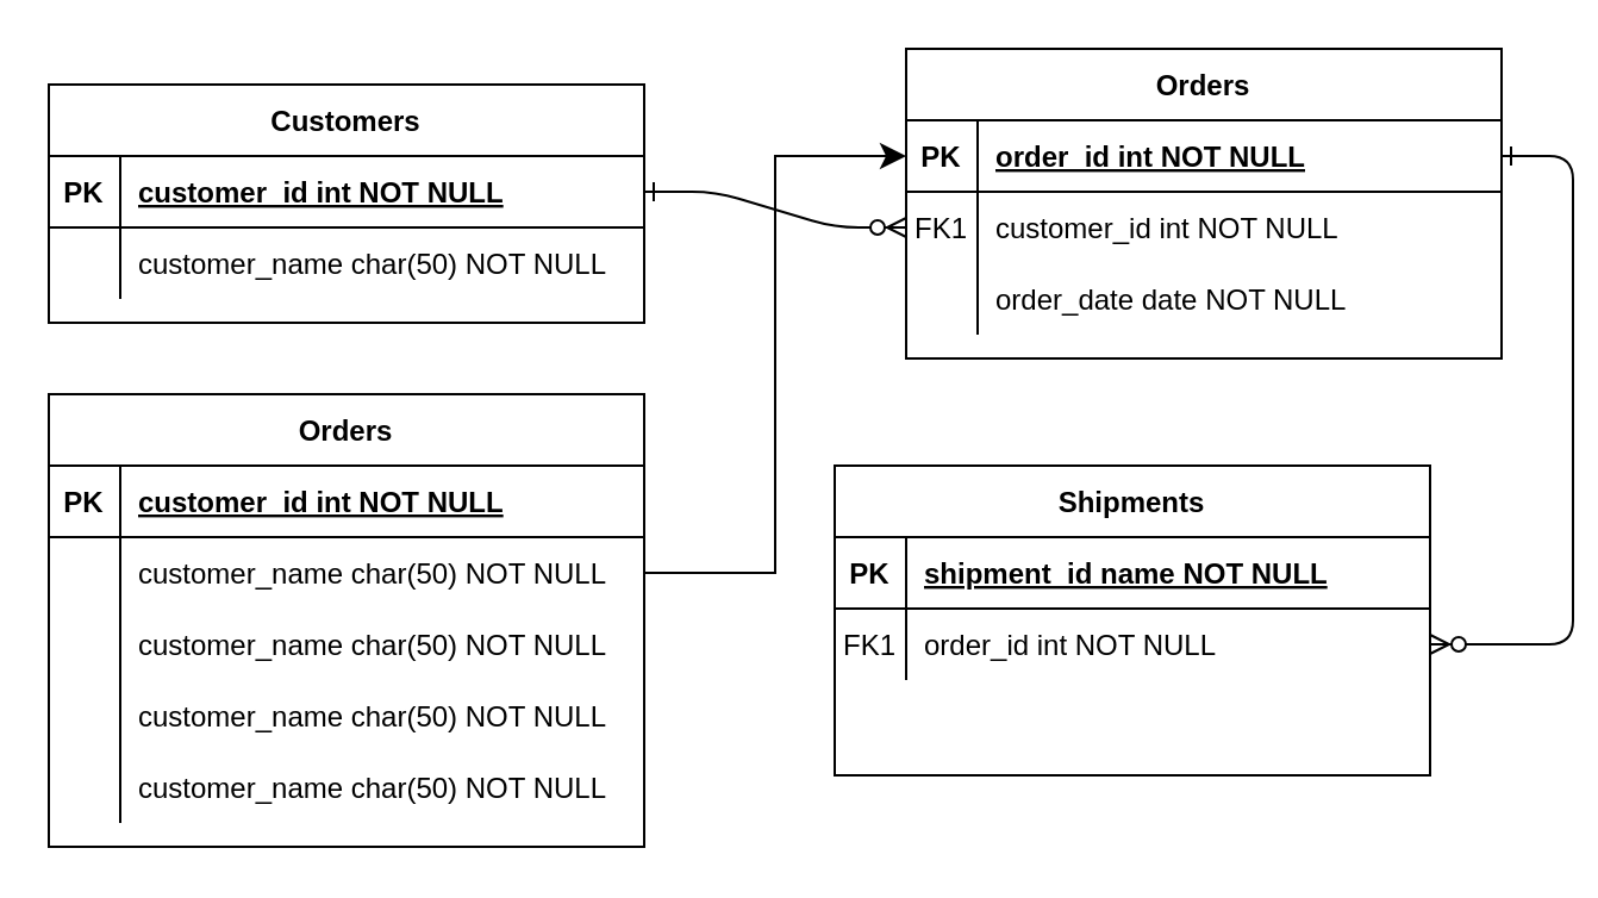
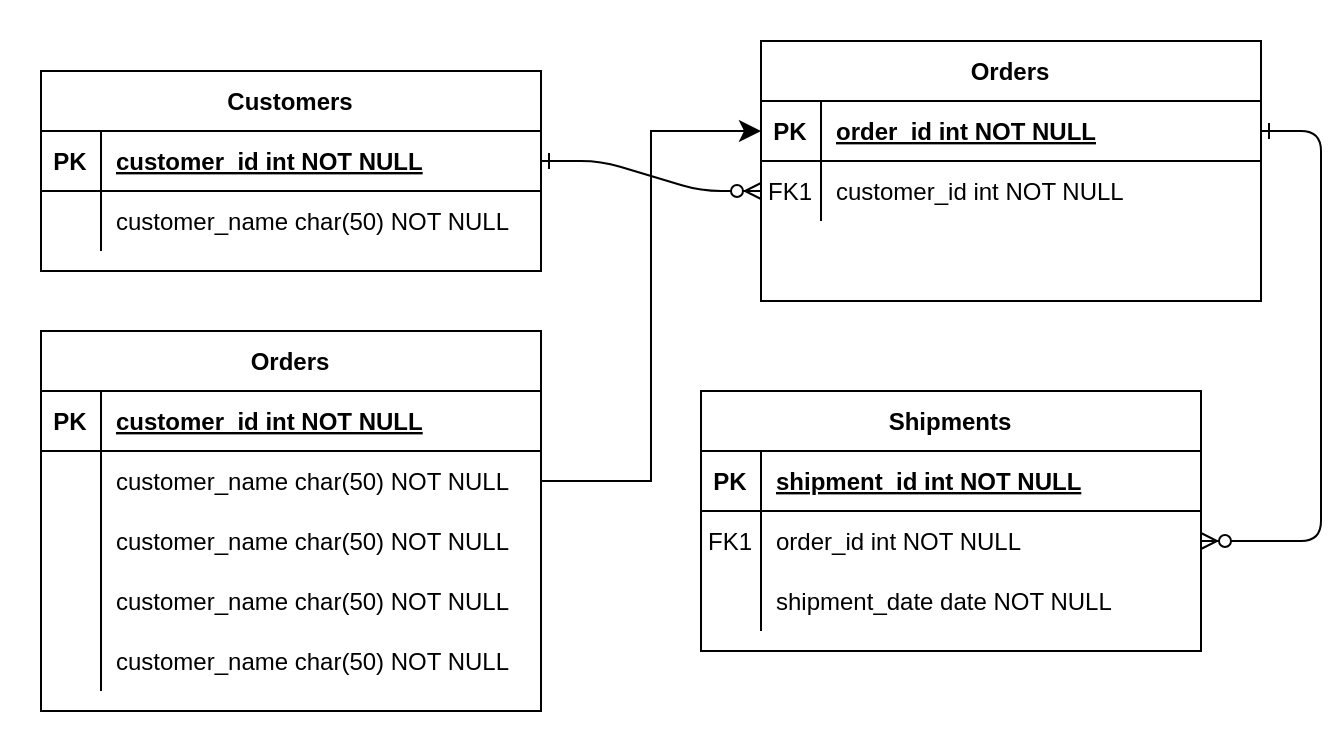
  <mxCell id="0" />
  <mxCell id="1" parent="0" />
  <mxCell id="2" value="" style="edgeStyle=entityRelationEdgeStyle;endArrow=ERzeroToMany;startArrow=ERone;endFill=1;startFill=0;" parent="1" source="25" target="8" edge="1"><mxGeometry width="100" height="100" relative="1" as="geometry"><mxPoint x="240" y="635" as="sourcePoint" /><mxPoint x="340" y="535" as="targetPoint" /></mxGeometry></mxCell>
  <mxCell id="3" value="" style="edgeStyle=entityRelationEdgeStyle;endArrow=ERzeroToMany;startArrow=ERone;endFill=1;startFill=0;" parent="1" source="5" target="18" edge="1"><mxGeometry width="100" height="100" relative="1" as="geometry"><mxPoint x="300" y="95" as="sourcePoint" /><mxPoint x="360" y="120" as="targetPoint" /></mxGeometry></mxCell>
  <mxCell id="4" value="Orders" style="shape=table;startSize=30;container=1;collapsible=1;childLayout=tableLayout;fixedRows=1;rowLines=0;fontStyle=1;align=center;resizeLast=1;" parent="1" vertex="1"><mxGeometry x="380" y="20" width="250" height="130" as="geometry" /></mxCell>
  <mxCell id="5" value="" style="shape=partialRectangle;collapsible=0;dropTarget=0;pointerEvents=0;fillColor=none;points=[[0,0.5],[1,0.5]];portConstraint=eastwest;top=0;left=0;right=0;bottom=1;" parent="4" vertex="1"><mxGeometry y="30" width="250" height="30" as="geometry" /></mxCell>
  <mxCell id="6" value="PK" style="shape=partialRectangle;overflow=hidden;connectable=0;fillColor=none;top=0;left=0;bottom=0;right=0;fontStyle=1;" parent="5" vertex="1"><mxGeometry width="30" height="30" as="geometry"><mxRectangle width="30" height="30" as="alternateBounds" /></mxGeometry></mxCell>
  <mxCell id="7" value="order_id int NOT NULL " style="shape=partialRectangle;overflow=hidden;connectable=0;fillColor=none;top=0;left=0;bottom=0;right=0;align=left;spacingLeft=6;fontStyle=5;" parent="5" vertex="1"><mxGeometry x="30" width="220" height="30" as="geometry"><mxRectangle width="220" height="30" as="alternateBounds" /></mxGeometry></mxCell>
  <mxCell id="8" value="" style="shape=partialRectangle;collapsible=0;dropTarget=0;pointerEvents=0;fillColor=none;points=[[0,0.5],[1,0.5]];portConstraint=eastwest;top=0;left=0;right=0;bottom=0;" parent="4" vertex="1"><mxGeometry y="60" width="250" height="30" as="geometry" /></mxCell>
  <mxCell id="9" value="FK1" style="shape=partialRectangle;overflow=hidden;connectable=0;fillColor=none;top=0;left=0;bottom=0;right=0;" parent="8" vertex="1"><mxGeometry width="30" height="30" as="geometry"><mxRectangle width="30" height="30" as="alternateBounds" /></mxGeometry></mxCell>
  <mxCell id="10" value="customer_id int NOT NULL" style="shape=partialRectangle;overflow=hidden;connectable=0;fillColor=none;top=0;left=0;bottom=0;right=0;align=left;spacingLeft=6;" parent="8" vertex="1"><mxGeometry x="30" width="220" height="30" as="geometry"><mxRectangle width="220" height="30" as="alternateBounds" /></mxGeometry></mxCell>
  <mxCell id="11" value="" style="shape=partialRectangle;collapsible=0;dropTarget=0;pointerEvents=0;fillColor=none;points=[[0,0.5],[1,0.5]];portConstraint=eastwest;top=0;left=0;right=0;bottom=0;" parent="4" vertex="1"><mxGeometry y="90" width="250" height="30" as="geometry" /></mxCell>
  <mxCell id="12" value="" style="shape=partialRectangle;overflow=hidden;connectable=0;fillColor=none;top=0;left=0;bottom=0;right=0;" parent="11" vertex="1"><mxGeometry width="30" height="30" as="geometry"><mxRectangle width="30" height="30" as="alternateBounds" /></mxGeometry></mxCell>
- <mxCell id="13" value="order_date date NOT NULL" style="shape=partialRectangle;overflow=hidden;connectable=0;fillColor=none;top=0;left=0;bottom=0;right=0;align=left;spacingLeft=6;" parent="11" vertex="1"><mxGeometry x="30" width="220" height="30" as="geometry"><mxRectangle width="220" height="30" as="alternateBounds" /></mxGeometry></mxCell>
  <mxCell id="14" value="Shipments" style="shape=table;startSize=30;container=1;collapsible=1;childLayout=tableLayout;fixedRows=1;rowLines=0;fontStyle=1;align=center;resizeLast=1;" parent="1" vertex="1"><mxGeometry x="350" y="195" width="250" height="130" as="geometry" /></mxCell>
  <mxCell id="15" value="" style="shape=partialRectangle;collapsible=0;dropTarget=0;pointerEvents=0;fillColor=none;points=[[0,0.5],[1,0.5]];portConstraint=eastwest;top=0;left=0;right=0;bottom=1;" parent="14" vertex="1"><mxGeometry y="30" width="250" height="30" as="geometry" /></mxCell>
  <mxCell id="16" value="PK" style="shape=partialRectangle;overflow=hidden;connectable=0;fillColor=none;top=0;left=0;bottom=0;right=0;fontStyle=1;" parent="15" vertex="1"><mxGeometry width="30" height="30" as="geometry" /></mxCell>
- <mxCell id="17" value="shipment_id name NOT NULL " style="shape=partialRectangle;overflow=hidden;connectable=0;fillColor=none;top=0;left=0;bottom=0;right=0;align=left;spacingLeft=6;fontStyle=5;" parent="15" vertex="1"><mxGeometry x="30" width="220" height="30" as="geometry" /></mxCell>
+ <mxCell id="17" value="shipment_id int NOT NULL " style="shape=partialRectangle;overflow=hidden;connectable=0;fillColor=none;top=0;left=0;bottom=0;right=0;align=left;spacingLeft=6;fontStyle=5;" parent="15" vertex="1"><mxGeometry x="30" width="220" height="30" as="geometry" /></mxCell>
  <mxCell id="18" value="" style="shape=partialRectangle;collapsible=0;dropTarget=0;pointerEvents=0;fillColor=none;points=[[0,0.5],[1,0.5]];portConstraint=eastwest;top=0;left=0;right=0;bottom=0;" parent="14" vertex="1"><mxGeometry y="60" width="250" height="30" as="geometry" /></mxCell>
  <mxCell id="19" value="FK1" style="shape=partialRectangle;overflow=hidden;connectable=0;fillColor=none;top=0;left=0;bottom=0;right=0;" parent="18" vertex="1"><mxGeometry width="30" height="30" as="geometry" /></mxCell>
  <mxCell id="20" value="order_id int NOT NULL" style="shape=partialRectangle;overflow=hidden;connectable=0;fillColor=none;top=0;left=0;bottom=0;right=0;align=left;spacingLeft=6;" parent="18" vertex="1"><mxGeometry x="30" width="220" height="30" as="geometry" /></mxCell>
  <mxCell id="21" value="" style="shape=partialRectangle;collapsible=0;dropTarget=0;pointerEvents=0;fillColor=none;points=[[0,0.5],[1,0.5]];portConstraint=eastwest;top=0;left=0;right=0;bottom=0;" parent="14" vertex="1"><mxGeometry y="90" width="250" height="30" as="geometry" /></mxCell>
  <mxCell id="22" value="" style="shape=partialRectangle;overflow=hidden;connectable=0;fillColor=none;top=0;left=0;bottom=0;right=0;" parent="21" vertex="1"><mxGeometry width="30" height="30" as="geometry" /></mxCell>
+ <mxCell id="23" value="shipment_date date NOT NULL" style="shape=partialRectangle;overflow=hidden;connectable=0;fillColor=none;top=0;left=0;bottom=0;right=0;align=left;spacingLeft=6;" parent="21" vertex="1"><mxGeometry x="30" width="220" height="30" as="geometry" /></mxCell>
  <mxCell id="24" value="Customers" style="shape=table;startSize=30;container=1;collapsible=1;childLayout=tableLayout;fixedRows=1;rowLines=0;fontStyle=1;align=center;resizeLast=1;" parent="1" vertex="1"><mxGeometry x="20" y="35" width="250" height="100" as="geometry" /></mxCell>
  <mxCell id="25" value="" style="shape=partialRectangle;collapsible=0;dropTarget=0;pointerEvents=0;fillColor=none;points=[[0,0.5],[1,0.5]];portConstraint=eastwest;top=0;left=0;right=0;bottom=1;" parent="24" vertex="1"><mxGeometry y="30" width="250" height="30" as="geometry" /></mxCell>
  <mxCell id="26" value="PK" style="shape=partialRectangle;overflow=hidden;connectable=0;fillColor=none;top=0;left=0;bottom=0;right=0;fontStyle=1;" parent="25" vertex="1"><mxGeometry width="30" height="30" as="geometry" /></mxCell>
  <mxCell id="27" value="customer_id int NOT NULL " style="shape=partialRectangle;overflow=hidden;connectable=0;fillColor=none;top=0;left=0;bottom=0;right=0;align=left;spacingLeft=6;fontStyle=5;" parent="25" vertex="1"><mxGeometry x="30" width="220" height="30" as="geometry" /></mxCell>
  <mxCell id="28" value="" style="shape=partialRectangle;collapsible=0;dropTarget=0;pointerEvents=0;fillColor=none;points=[[0,0.5],[1,0.5]];portConstraint=eastwest;top=0;left=0;right=0;bottom=0;" parent="24" vertex="1"><mxGeometry y="60" width="250" height="30" as="geometry" /></mxCell>
  <mxCell id="29" value="" style="shape=partialRectangle;overflow=hidden;connectable=0;fillColor=none;top=0;left=0;bottom=0;right=0;" parent="28" vertex="1"><mxGeometry width="30" height="30" as="geometry" /></mxCell>
  <mxCell id="30" value="customer_name char(50) NOT NULL" style="shape=partialRectangle;overflow=hidden;connectable=0;fillColor=none;top=0;left=0;bottom=0;right=0;align=left;spacingLeft=6;" parent="28" vertex="1"><mxGeometry x="30" width="220" height="30" as="geometry" /></mxCell>
  <mxCell id="31" value="Orders" style="shape=table;startSize=30;container=1;collapsible=1;childLayout=tableLayout;fixedRows=1;rowLines=0;fontStyle=1;align=center;resizeLast=1;" parent="1" vertex="1"><mxGeometry x="20" y="165" width="250" height="190" as="geometry" /></mxCell>
  <mxCell id="32" value="" style="shape=partialRectangle;collapsible=0;dropTarget=0;pointerEvents=0;fillColor=none;points=[[0,0.5],[1,0.5]];portConstraint=eastwest;top=0;left=0;right=0;bottom=1;" parent="31" vertex="1"><mxGeometry y="30" width="250" height="30" as="geometry" /></mxCell>
  <mxCell id="33" value="PK" style="shape=partialRectangle;overflow=hidden;connectable=0;fillColor=none;top=0;left=0;bottom=0;right=0;fontStyle=1;" parent="32" vertex="1"><mxGeometry width="30" height="30" as="geometry"><mxRectangle width="30" height="30" as="alternateBounds" /></mxGeometry></mxCell>
  <mxCell id="34" value="customer_id int NOT NULL " style="shape=partialRectangle;overflow=hidden;connectable=0;fillColor=none;top=0;left=0;bottom=0;right=0;align=left;spacingLeft=6;fontStyle=5;" parent="32" vertex="1"><mxGeometry x="30" width="220" height="30" as="geometry"><mxRectangle width="220" height="30" as="alternateBounds" /></mxGeometry></mxCell>
  <mxCell id="35" value="" style="shape=partialRectangle;collapsible=0;dropTarget=0;pointerEvents=0;fillColor=none;points=[[0,0.5],[1,0.5]];portConstraint=eastwest;top=0;left=0;right=0;bottom=0;" parent="31" vertex="1"><mxGeometry y="60" width="250" height="30" as="geometry" /></mxCell>
  <mxCell id="36" value="" style="shape=partialRectangle;overflow=hidden;connectable=0;fillColor=none;top=0;left=0;bottom=0;right=0;" parent="35" vertex="1"><mxGeometry width="30" height="30" as="geometry"><mxRectangle width="30" height="30" as="alternateBounds" /></mxGeometry></mxCell>
  <mxCell id="37" value="customer_name char(50) NOT NULL" style="shape=partialRectangle;overflow=hidden;connectable=0;fillColor=none;top=0;left=0;bottom=0;right=0;align=left;spacingLeft=6;" parent="35" vertex="1"><mxGeometry x="30" width="220" height="30" as="geometry"><mxRectangle width="220" height="30" as="alternateBounds" /></mxGeometry></mxCell>
  <mxCell id="38" value="" style="shape=partialRectangle;collapsible=0;dropTarget=0;pointerEvents=0;fillColor=none;points=[[0,0.5],[1,0.5]];portConstraint=eastwest;top=0;left=0;right=0;bottom=0;" parent="31" vertex="1"><mxGeometry y="90" width="250" height="30" as="geometry" /></mxCell>
  <mxCell id="39" value="" style="shape=partialRectangle;overflow=hidden;connectable=0;fillColor=none;top=0;left=0;bottom=0;right=0;" parent="38" vertex="1"><mxGeometry width="30" height="30" as="geometry"><mxRectangle width="30" height="30" as="alternateBounds" /></mxGeometry></mxCell>
  <mxCell id="40" value="customer_name char(50) NOT NULL" style="shape=partialRectangle;overflow=hidden;connectable=0;fillColor=none;top=0;left=0;bottom=0;right=0;align=left;spacingLeft=6;" parent="38" vertex="1"><mxGeometry x="30" width="220" height="30" as="geometry"><mxRectangle width="220" height="30" as="alternateBounds" /></mxGeometry></mxCell>
  <mxCell id="41" value="" style="shape=partialRectangle;collapsible=0;dropTarget=0;pointerEvents=0;fillColor=none;points=[[0,0.5],[1,0.5]];portConstraint=eastwest;top=0;left=0;right=0;bottom=0;" parent="31" vertex="1"><mxGeometry y="120" width="250" height="30" as="geometry" /></mxCell>
  <mxCell id="42" value="" style="shape=partialRectangle;overflow=hidden;connectable=0;fillColor=none;top=0;left=0;bottom=0;right=0;" parent="41" vertex="1"><mxGeometry width="30" height="30" as="geometry"><mxRectangle width="30" height="30" as="alternateBounds" /></mxGeometry></mxCell>
  <mxCell id="43" value="customer_name char(50) NOT NULL" style="shape=partialRectangle;overflow=hidden;connectable=0;fillColor=none;top=0;left=0;bottom=0;right=0;align=left;spacingLeft=6;" parent="41" vertex="1"><mxGeometry x="30" width="220" height="30" as="geometry"><mxRectangle width="220" height="30" as="alternateBounds" /></mxGeometry></mxCell>
  <mxCell id="44" value="" style="shape=partialRectangle;collapsible=0;dropTarget=0;pointerEvents=0;fillColor=none;points=[[0,0.5],[1,0.5]];portConstraint=eastwest;top=0;left=0;right=0;bottom=0;" parent="31" vertex="1"><mxGeometry y="150" width="250" height="30" as="geometry" /></mxCell>
  <mxCell id="45" value="" style="shape=partialRectangle;overflow=hidden;connectable=0;fillColor=none;top=0;left=0;bottom=0;right=0;" parent="44" vertex="1"><mxGeometry width="30" height="30" as="geometry"><mxRectangle width="30" height="30" as="alternateBounds" /></mxGeometry></mxCell>
  <mxCell id="46" value="customer_name char(50) NOT NULL" style="shape=partialRectangle;overflow=hidden;connectable=0;fillColor=none;top=0;left=0;bottom=0;right=0;align=left;spacingLeft=6;" parent="44" vertex="1"><mxGeometry x="30" width="220" height="30" as="geometry"><mxRectangle width="220" height="30" as="alternateBounds" /></mxGeometry></mxCell>
  <mxCell id="47" style="edgeStyle=orthogonalEdgeStyle;rounded=0;orthogonalLoop=1;jettySize=auto;html=1;exitX=1;exitY=0.5;exitDx=0;exitDy=0;entryX=0;entryY=0.5;entryDx=0;entryDy=0;fontSize=12;startSize=8;endSize=8;" parent="1" source="35" target="5" edge="1"><mxGeometry relative="1" as="geometry" /></mxCell>
